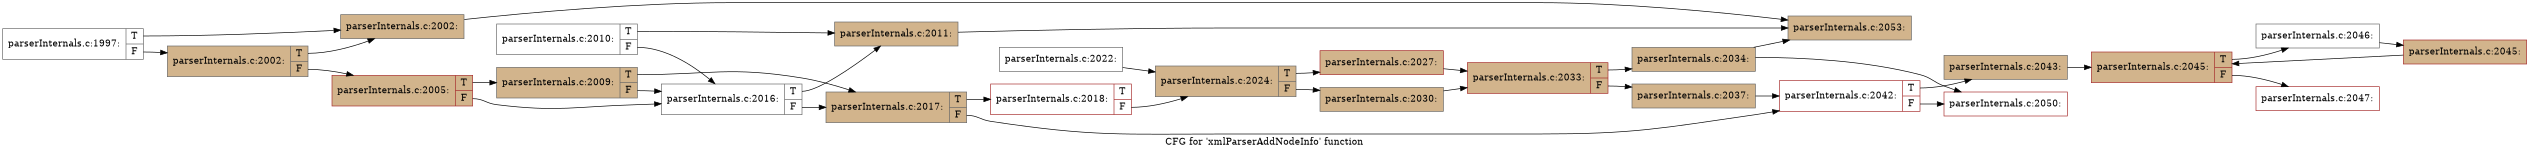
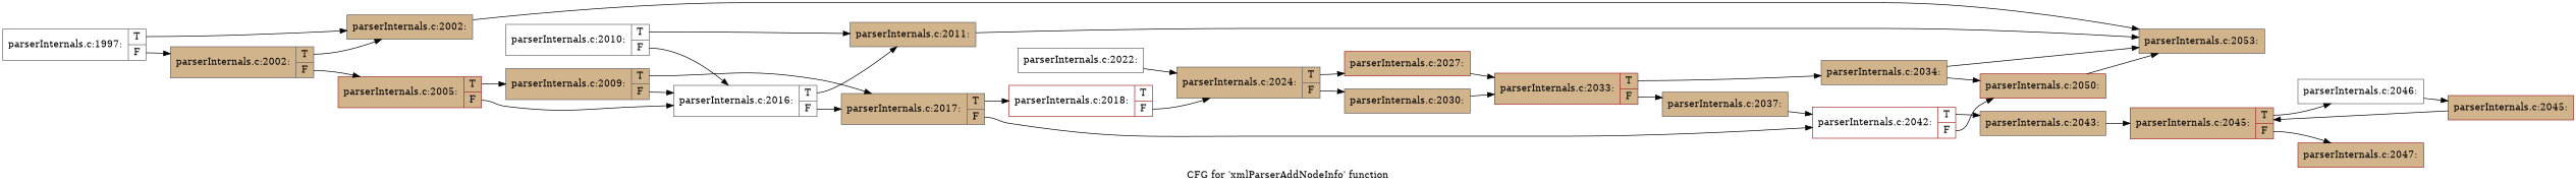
  digraph {
    label="CFG for 'xmlParserAddNodeInfo' function"
    rankdir=LR
    node [color=gray40 fillcolor=tan shape=record style=filled]
    n1 [fillcolor=white label="{parserInternals.c:1997:|{<s0>T|<s1>F}}"]
    n2 [label="{parserInternals.c:2002:}"]
    n3 [label="{parserInternals.c:2002:|{<s0>T|<s1>F}}"]
    n4 [label="{parserInternals.c:2053:}"]
    n5 [color=brown label="{parserInternals.c:2005:|{<s0>T|<s1>F}}"]
    n6 [label="{parserInternals.c:2009:|{<s0>T|<s1>F}}"]
    n7 [fillcolor=white label="{parserInternals.c:2016:|{<s0>T|<s1>F}}"]
    n8 [label="{parserInternals.c:2017:|{<s0>T|<s1>F}}"]
    n9 [label="{parserInternals.c:2011:}"]
    n10 [fillcolor=white label="{parserInternals.c:2010:|{<s0>T|<s1>F}}"]
    n11 [color=brown fillcolor=white label="{parserInternals.c:2018:|{<s0>T|<s1>F}}"]
    n12 [label="{parserInternals.c:2024:|{<s0>T|<s1>F}}"]
    n13 [color=brown fillcolor=white label="{parserInternals.c:2042:|{<s0>T|<s1>F}}"]
    n14 [fillcolor=white label="{parserInternals.c:2022:}"]
    n15 [color=brown label="{parserInternals.c:2027:}"]
    n16 [label="{parserInternals.c:2030:}"]
    n17 [label="{parserInternals.c:2043:}"]
-   n18 [color=brown fillcolor=white label="{parserInternals.c:2050:}"]
+   n18 [color=brown label="{parserInternals.c:2050:}"]
    n19 [color=brown label="{parserInternals.c:2045:|{<s0>T|<s1>F}}"]
    n20 [color=brown label="{parserInternals.c:2033:|{<s0>T|<s1>F}}"]
    n21 [label="{parserInternals.c:2034:}"]
    n22 [label="{parserInternals.c:2037:}"]
    n23 [fillcolor=white label="{parserInternals.c:2046:}"]
-   n24 [color=brown fillcolor=white label="{parserInternals.c:2047:}"]
+   n24 [color=brown label="{parserInternals.c:2047:}"]
    n25 [color=brown label="{parserInternals.c:2045:}"]
    n1 -> n2 [tailport=s0]
    n1 -> n3 [tailport=s1]
    n2 -> n4
    n3 -> n2 [tailport=s0]
    n3 -> n5 [tailport=s1]
    n5 -> n6 [tailport=s0]
    n5 -> n7 [tailport=s1]
    n6 -> n7 [tailport=s1]
    n6 -> n8 [tailport=s0]
    n7 -> n8 [tailport=s1]
    n7 -> n9 [tailport=s0]
    n8 -> n11 [tailport=s0]
    n8 -> n13 [tailport=s1]
    n9 -> n4
    n10 -> n7 [tailport=s1]
    n10 -> n9 [tailport=s0]
    n11 -> n12 [tailport=s1]
    n12 -> n15 [tailport=s0]
    n12 -> n16 [tailport=s1]
    n13 -> n17 [tailport=s0]
    n13 -> n18 [tailport=s1]
    n14 -> n12
    n15 -> n20
    n16 -> n20
    n17 -> n19
+   n18 -> n4
    n19 -> n23 [tailport=s0]
    n19 -> n24 [tailport=s1]
    n20 -> n21 [tailport=s0]
    n20 -> n22 [tailport=s1]
    n21 -> n4
    n21 -> n18
    n22 -> n13
    n23 -> n25
    n25 -> n19
  }
